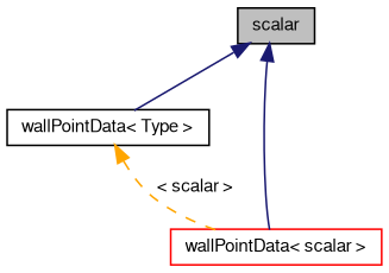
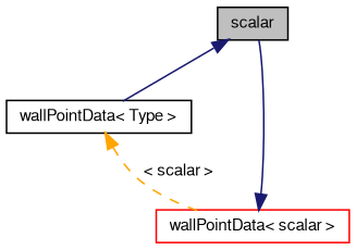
  digraph {
    node [color=black fontname=FreeSans fontsize=10 shape=record]
    edge [color=midnightblue dir=back fontname=FreeSans fontsize=10 labelfontname=FreeSans labelfontsize=10 style=solid]
    n1 [fillcolor=grey75 fontcolor=black height=0.2 label=scalar style=filled width=0.4]
    n2 [height=0.2 label="wallPointData\< Type \>" width=0.4]
    n3 [color=red height=0.2 label="wallPointData\< scalar \>" width=0.4]
    n1 -> n2
-   n1 -> n3
+   n3 -> n1
    n2 -> n3 [color=orange label=" \< scalar \>" style=dashed]
  }
